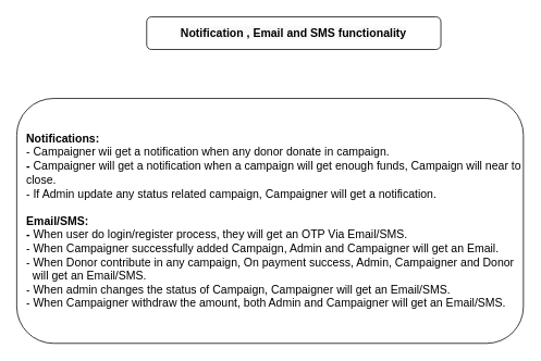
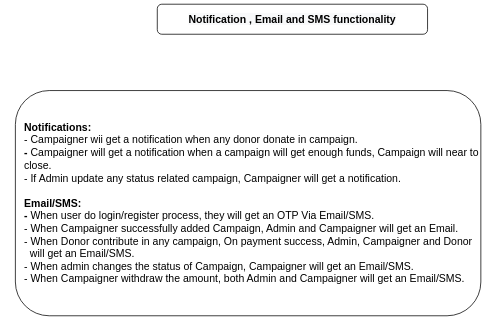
  <mxCell id="0" />
  <mxCell id="1" parent="0" />
  <mxCell id="2" value="&lt;div style=&quot;font-size: 14px&quot;&gt;&lt;b&gt;Notifications:&lt;/b&gt;&lt;br&gt;&lt;/div&gt;&lt;div style=&quot;font-size: 14px&quot;&gt;&lt;font style=&quot;font-size: 14px&quot;&gt;- Campaigner wii get a notification when any donor donate in campaign.&lt;/font&gt;&lt;/div&gt;&lt;div style=&quot;font-size: 14px&quot;&gt;&lt;font style=&quot;font-size: 14px&quot;&gt;&lt;b&gt;- &lt;/b&gt;Campaigner will get a notification when a campaign will get enough funds, Campaign will near to close.&lt;/font&gt;&lt;/div&gt;&lt;div style=&quot;font-size: 14px&quot;&gt;&lt;font style=&quot;font-size: 14px&quot;&gt;- If Admin update any status related campaign, Campaigner will get a notification.&lt;/font&gt;&lt;/div&gt;&lt;div style=&quot;font-size: 14px&quot;&gt;&lt;font style=&quot;font-size: 14px&quot;&gt;&lt;br&gt;&lt;/font&gt;&lt;/div&gt;&lt;div style=&quot;font-size: 14px&quot;&gt;&lt;font style=&quot;font-size: 14px&quot;&gt;&lt;b&gt;Email/SMS:&lt;br&gt;- &lt;/b&gt;When user do login/register process, they will get an OTP Via Email/SMS.&lt;br&gt;- When Campaigner successfully added Campaign, Admin and Campaigner will get an Email.&lt;/font&gt;&lt;/div&gt;&lt;div style=&quot;font-size: 14px&quot;&gt;&lt;font style=&quot;font-size: 14px&quot;&gt;- When Donor contribute in any campaign, On payment success, Admin, Campaigner and Donor&amp;nbsp;&lt;/font&gt;&lt;/div&gt;&lt;div style=&quot;font-size: 14px&quot;&gt;&lt;font style=&quot;font-size: 14px&quot;&gt;&amp;nbsp; will get an Email/SMS.&lt;/font&gt;&lt;/div&gt;&lt;div style=&quot;font-size: 14px&quot;&gt;&lt;font style=&quot;font-size: 14px&quot;&gt;- When admin changes the status of Campaign, Campaigner will get an Email/SMS.&lt;/font&gt;&lt;/div&gt;&lt;div style=&quot;font-size: 14px&quot;&gt;&lt;font style=&quot;font-size: 14px&quot;&gt;- When Campaigner withdraw the amount, both Admin and Campaigner will get an Email/SMS.&lt;/font&gt;&lt;/div&gt;" style="rounded=1;whiteSpace=wrap;html=1;align=left;spacingLeft=10;" vertex="1" parent="1"><mxGeometry x="20" y="120" width="620" height="300" as="geometry" /></mxCell>
- <mxCell id="3" value="&lt;b style=&quot;color: rgb(0 , 0 , 0) ; font-family: &amp;#34;helvetica&amp;#34; ; font-size: 14px ; font-style: normal ; letter-spacing: normal ; text-align: left ; text-indent: 0px ; text-transform: none ; word-spacing: 0px ; background-color: rgb(248 , 249 , 250)&quot;&gt;Notification , Email and SMS functionality&lt;/b&gt;" style="rounded=1;whiteSpace=wrap;html=1;" vertex="1" parent="1"><mxGeometry x="179" y="20" width="360" height="40" as="geometry" /></mxCell>
+ <mxCell id="3" value="&lt;b style=&quot;color: rgb(0 , 0 , 0) ; font-family: &amp;#34;helvetica&amp;#34; ; font-size: 14px ; font-style: normal ; letter-spacing: normal ; text-align: left ; text-indent: 0px ; text-transform: none ; word-spacing: 0px ; background-color: rgb(248 , 249 , 250)&quot;&gt;Notification , Email and SMS functionality&lt;/b&gt;" style="rounded=1;whiteSpace=wrap;html=1;" vertex="1" parent="1"><mxGeometry x="209" y="5" width="360" height="40" as="geometry" /></mxCell>
